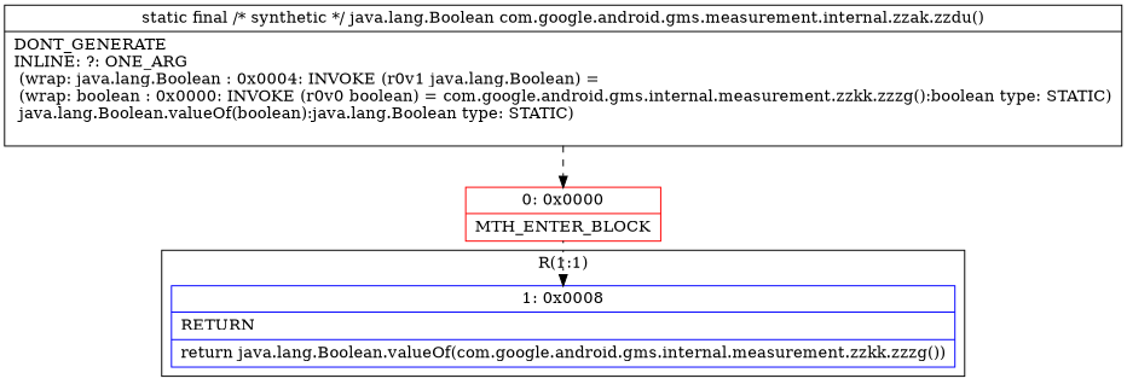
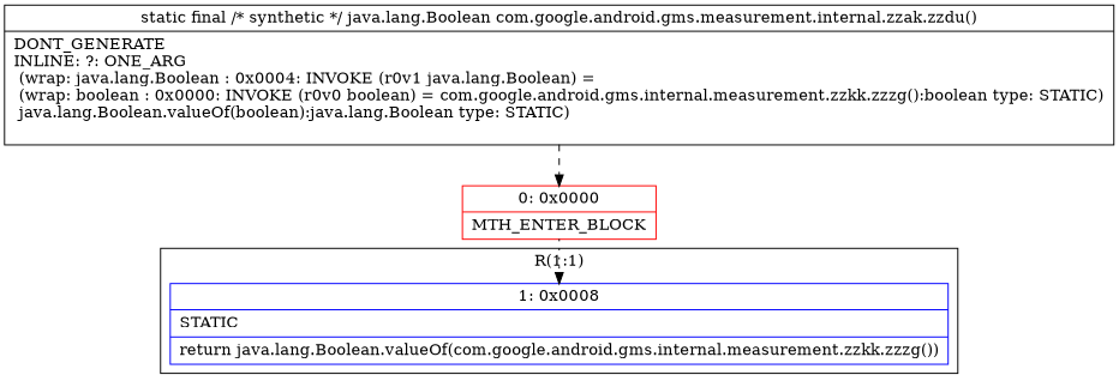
  digraph {
    node [shape=record]
-   n1 [color=blue label="{1\:\ 0x0008|RETURN\l|return java.lang.Boolean.valueOf(com.google.android.gms.internal.measurement.zzkk.zzzg())\l}"]
+   n1 [color=blue label="{1\:\ 0x0008|STATIC\l|return java.lang.Boolean.valueOf(com.google.android.gms.internal.measurement.zzkk.zzzg())\l}"]
    n2 [color=red label="{0\:\ 0x0000|MTH_ENTER_BLOCK\l}"]
    n3 [label="{static final \/* synthetic *\/ java.lang.Boolean com.google.android.gms.measurement.internal.zzak.zzdu()  | DONT_GENERATE\lINLINE: ?: ONE_ARG  \l  (wrap: java.lang.Boolean : 0x0004: INVOKE  (r0v1 java.lang.Boolean) = \l  (wrap: boolean : 0x0000: INVOKE  (r0v0 boolean) =  com.google.android.gms.internal.measurement.zzkk.zzzg():boolean type: STATIC)\l java.lang.Boolean.valueOf(boolean):java.lang.Boolean type: STATIC)\l\l}"]
    subgraph cluster_1 {
      label="R(1:1)"
      n1
    }
    n2 -> n1 [style=dotted]
    n3 -> n2 [style=dashed]
  }
